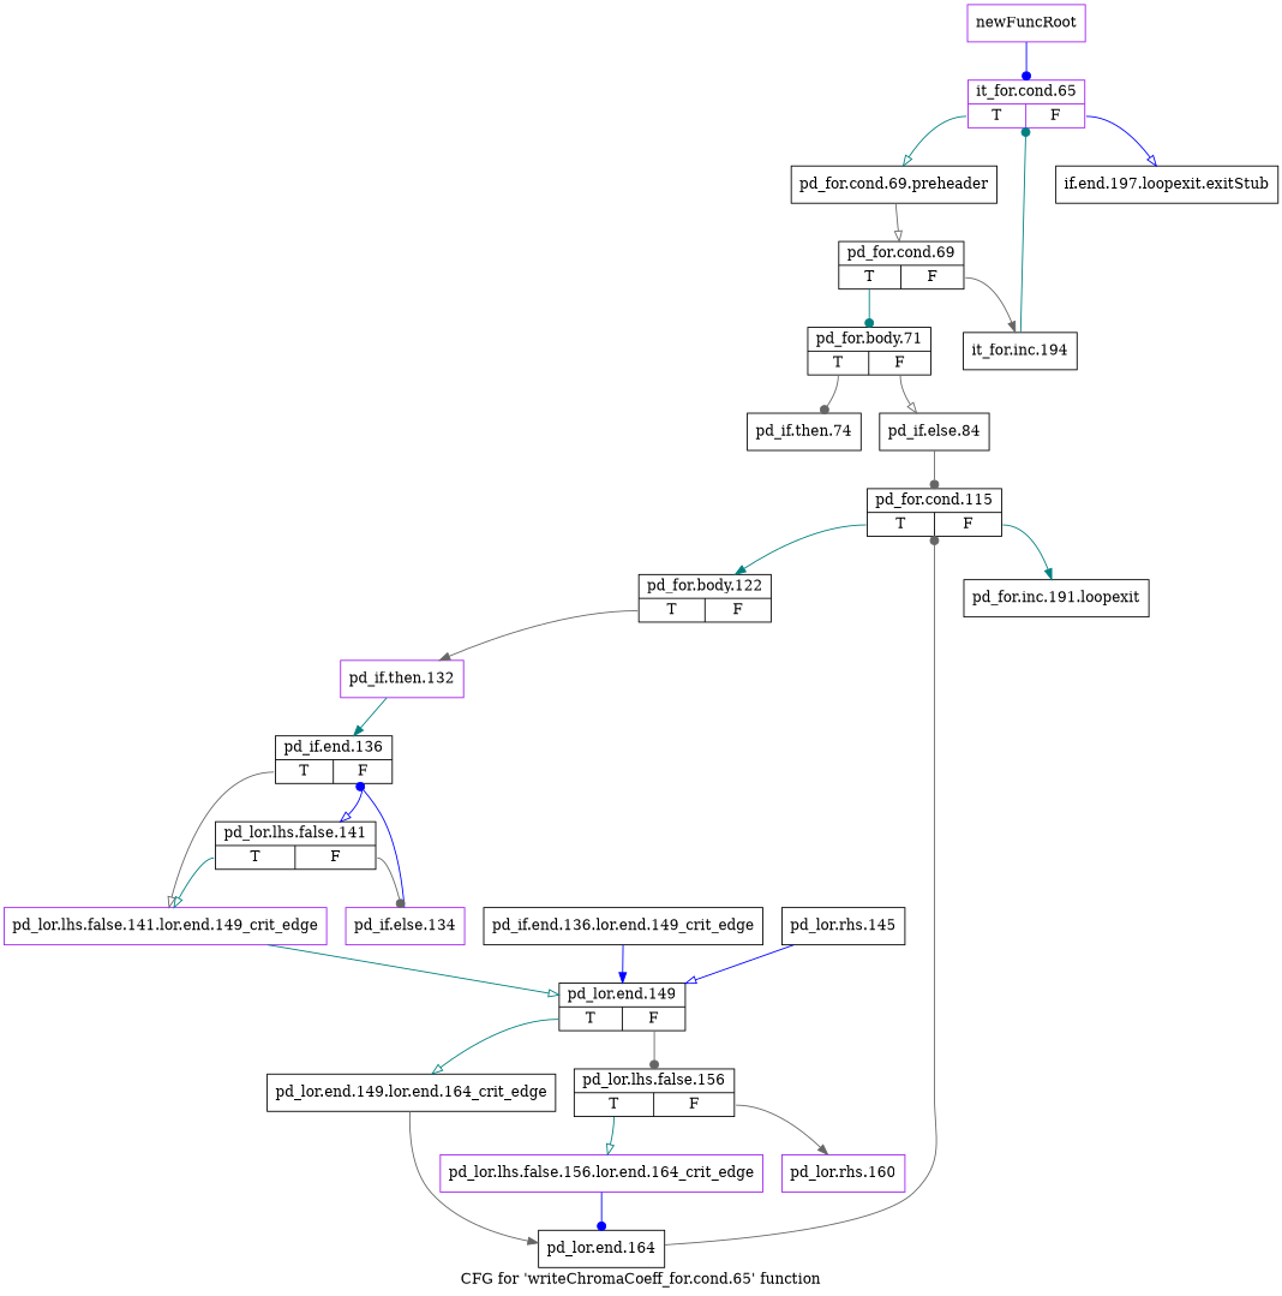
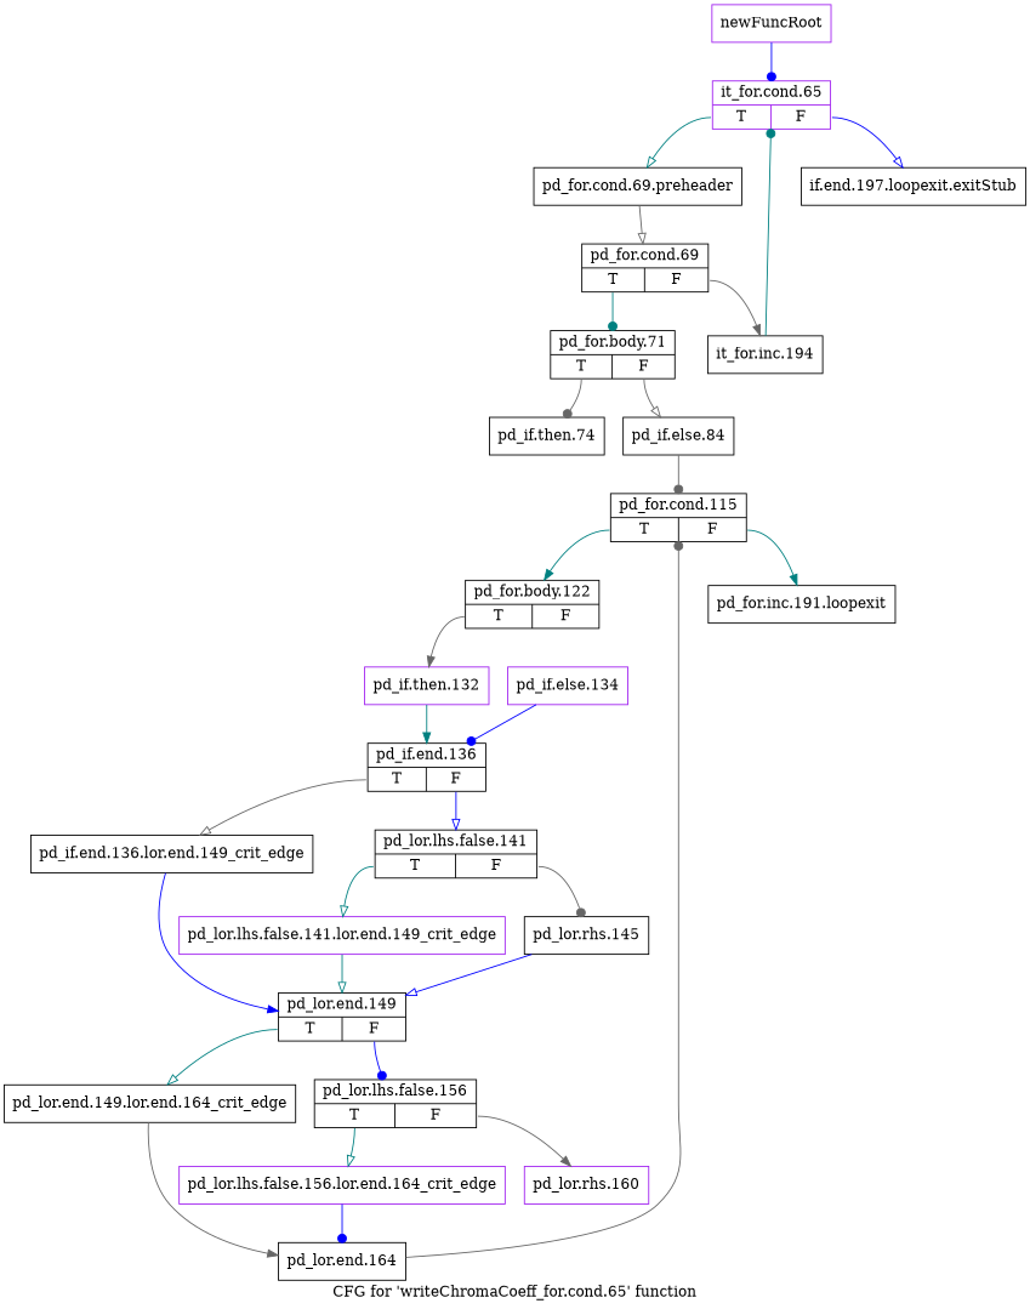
  digraph {
    label="CFG for 'writeChromaCoeff_for.cond.65' function"
    node [color=black shape=record]
    edge [arrowhead=onormal color=gray40]
    n1 [color=purple label="{newFuncRoot}"]
    n2 [color=purple label="{it_for.cond.65|{<s0>T|<s1>F}}"]
    n3 [label="{if.end.197.loopexit.exitStub}"]
    n4 [label="{pd_for.cond.69.preheader}"]
    n5 [label="{pd_for.cond.69|{<s0>T|<s1>F}}"]
    n6 [label="{pd_for.body.71|{<s0>T|<s1>F}}"]
    n7 [label="{it_for.inc.194}"]
    n8 [label="{pd_if.then.74}"]
    n9 [label="{pd_if.else.84}"]
    n10 [label="{pd_for.cond.115|{<s0>T|<s1>F}}"]
    n11 [label="{pd_for.body.122|{<s0>T|<s1>F}}"]
    n12 [label="{pd_for.inc.191.loopexit}"]
    n13 [color=purple label="{pd_if.then.132}"]
    n14 [label="{pd_if.end.136|{<s0>T|<s1>F}}"]
    n15 [color=purple label="{pd_if.else.134}"]
    n16 [label="{pd_if.end.136.lor.end.149_crit_edge}"]
    n17 [label="{pd_lor.lhs.false.141|{<s0>T|<s1>F}}"]
    n18 [label="{pd_lor.end.149|{<s0>T|<s1>F}}"]
    n19 [color=purple label="{pd_lor.lhs.false.141.lor.end.149_crit_edge}"]
    n20 [label="{pd_lor.rhs.145}"]
    n21 [label="{pd_lor.end.149.lor.end.164_crit_edge}"]
    n22 [label="{pd_lor.lhs.false.156|{<s0>T|<s1>F}}"]
    n23 [label="{pd_lor.end.164}"]
    n24 [color=purple label="{pd_lor.lhs.false.156.lor.end.164_crit_edge}"]
    n25 [color=purple label="{pd_lor.rhs.160}"]
    n1 -> n2 [arrowhead=dot color=blue]
    n2 -> n3 [color=blue tailport=s1]
    n2 -> n4 [color=teal tailport=s0]
    n4 -> n5
    n5 -> n6 [arrowhead=dot color=teal tailport=s0]
    n5 -> n7 [arrowhead=normal tailport=s1]
    n6 -> n8 [arrowhead=dot tailport=s0]
    n6 -> n9 [tailport=s1]
    n7 -> n2 [arrowhead=dot color=teal]
    n9 -> n10 [arrowhead=dot]
    n10 -> n11 [arrowhead=normal color=teal tailport=s0]
    n10 -> n12 [arrowhead=normal color=teal tailport=s1]
    n11 -> n13 [arrowhead=normal tailport=s0]
    n13 -> n14 [arrowhead=normal color=teal]
-   n14 -> n19 [tailport=s0]
+   n14 -> n16 [tailport=s0]
    n14 -> n17 [color=blue tailport=s1]
    n15 -> n14 [arrowhead=dot color=blue]
    n16 -> n18 [arrowhead=normal color=blue]
    n17 -> n19 [color=teal tailport=s0]
-   n17 -> n15 [arrowhead=dot tailport=s1]
+   n17 -> n20 [arrowhead=dot tailport=s1]
    n18 -> n21 [color=teal tailport=s0]
-   n18 -> n22 [arrowhead=dot tailport=s1]
+   n18 -> n22 [arrowhead=dot color=blue tailport=s1]
    n19 -> n18 [color=teal]
    n20 -> n18 [color=blue]
    n21 -> n23 [arrowhead=normal]
    n22 -> n24 [color=teal tailport=s0]
    n22 -> n25 [arrowhead=normal tailport=s1]
    n23 -> n10 [arrowhead=dot]
    n24 -> n23 [arrowhead=dot color=blue]
  }
